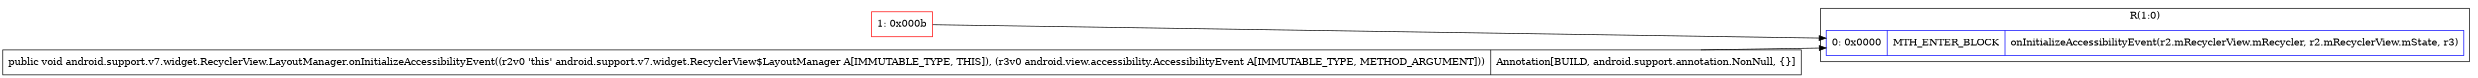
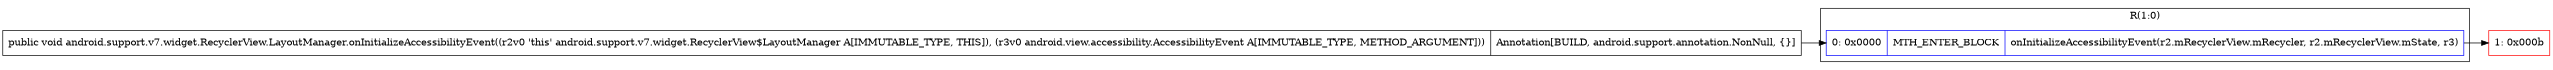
  digraph {
    rankdir=LR
    fontname="DejaVu Serif"
    node [shape=record fontname="DejaVu Serif"]
    edge [fontname="DejaVu Serif"]
    n1 [color=blue label="{0\:\ 0x0000|MTH_ENTER_BLOCK\l|onInitializeAccessibilityEvent(r2.mRecyclerView.mRecycler, r2.mRecyclerView.mState, r3)\l}"]
    n2 [color=red label="{1\:\ 0x000b}"]
    n3 [label="{public void android.support.v7.widget.RecyclerView.LayoutManager.onInitializeAccessibilityEvent((r2v0 'this' android.support.v7.widget.RecyclerView$LayoutManager A[IMMUTABLE_TYPE, THIS]), (r3v0 android.view.accessibility.AccessibilityEvent A[IMMUTABLE_TYPE, METHOD_ARGUMENT]))  | Annotation[BUILD, android.support.annotation.NonNull, \{\}]\l}"]
    subgraph cluster_1 {
      label="R(1:0)"
      n1
    }
-   n2 -> n1
+   n1 -> n2
    n3 -> n1
  }
